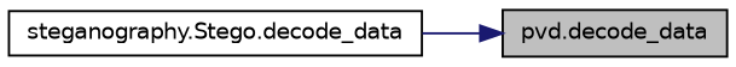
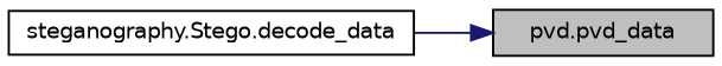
  digraph {
    rankdir=RL
    node [color=black fontname=Helvetica fontsize=10 shape=record style=filled]
-   n1 [fillcolor=grey75 fontcolor=black height=0.2 label="pvd.decode_data" width=0.4]
+   n1 [fillcolor=grey75 fontcolor=black height=0.2 label="pvd.pvd_data" width=0.4]
    n2 [fillcolor=white height=0.2 label="steganography.Stego.decode_data" width=0.4]
    n1 -> n2 [color=midnightblue dir=back fontname=Helvetica fontsize=10 labelfontname=Helvetica labelfontsize=10 style=solid]
  }
